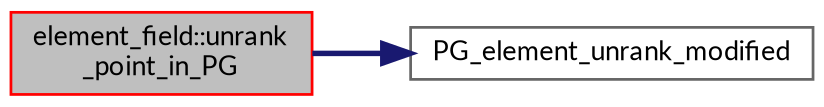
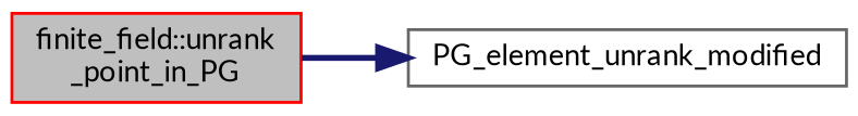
  digraph {
    rankdir=LR
    fontname=Lato
    node [fontname=Lato fontsize=10 shape=record style=filled]
-   n1 [color=red fillcolor=grey75 fontcolor=black height=0.2 label="element_field::unrank\l_point_in_PG" width=0.4]
+   n1 [color=red fillcolor=grey75 fontcolor=black height=0.2 label="finite_field::unrank\l_point_in_PG" width=0.4]
    n2 [color=gray40 fillcolor=white height=0.2 label=PG_element_unrank_modified width=0.4]
    n1 -> n2 [color=midnightblue fontname=Lato fontsize=10 labelfontname=Helvetica labelfontsize=10 style=bold]
  }
